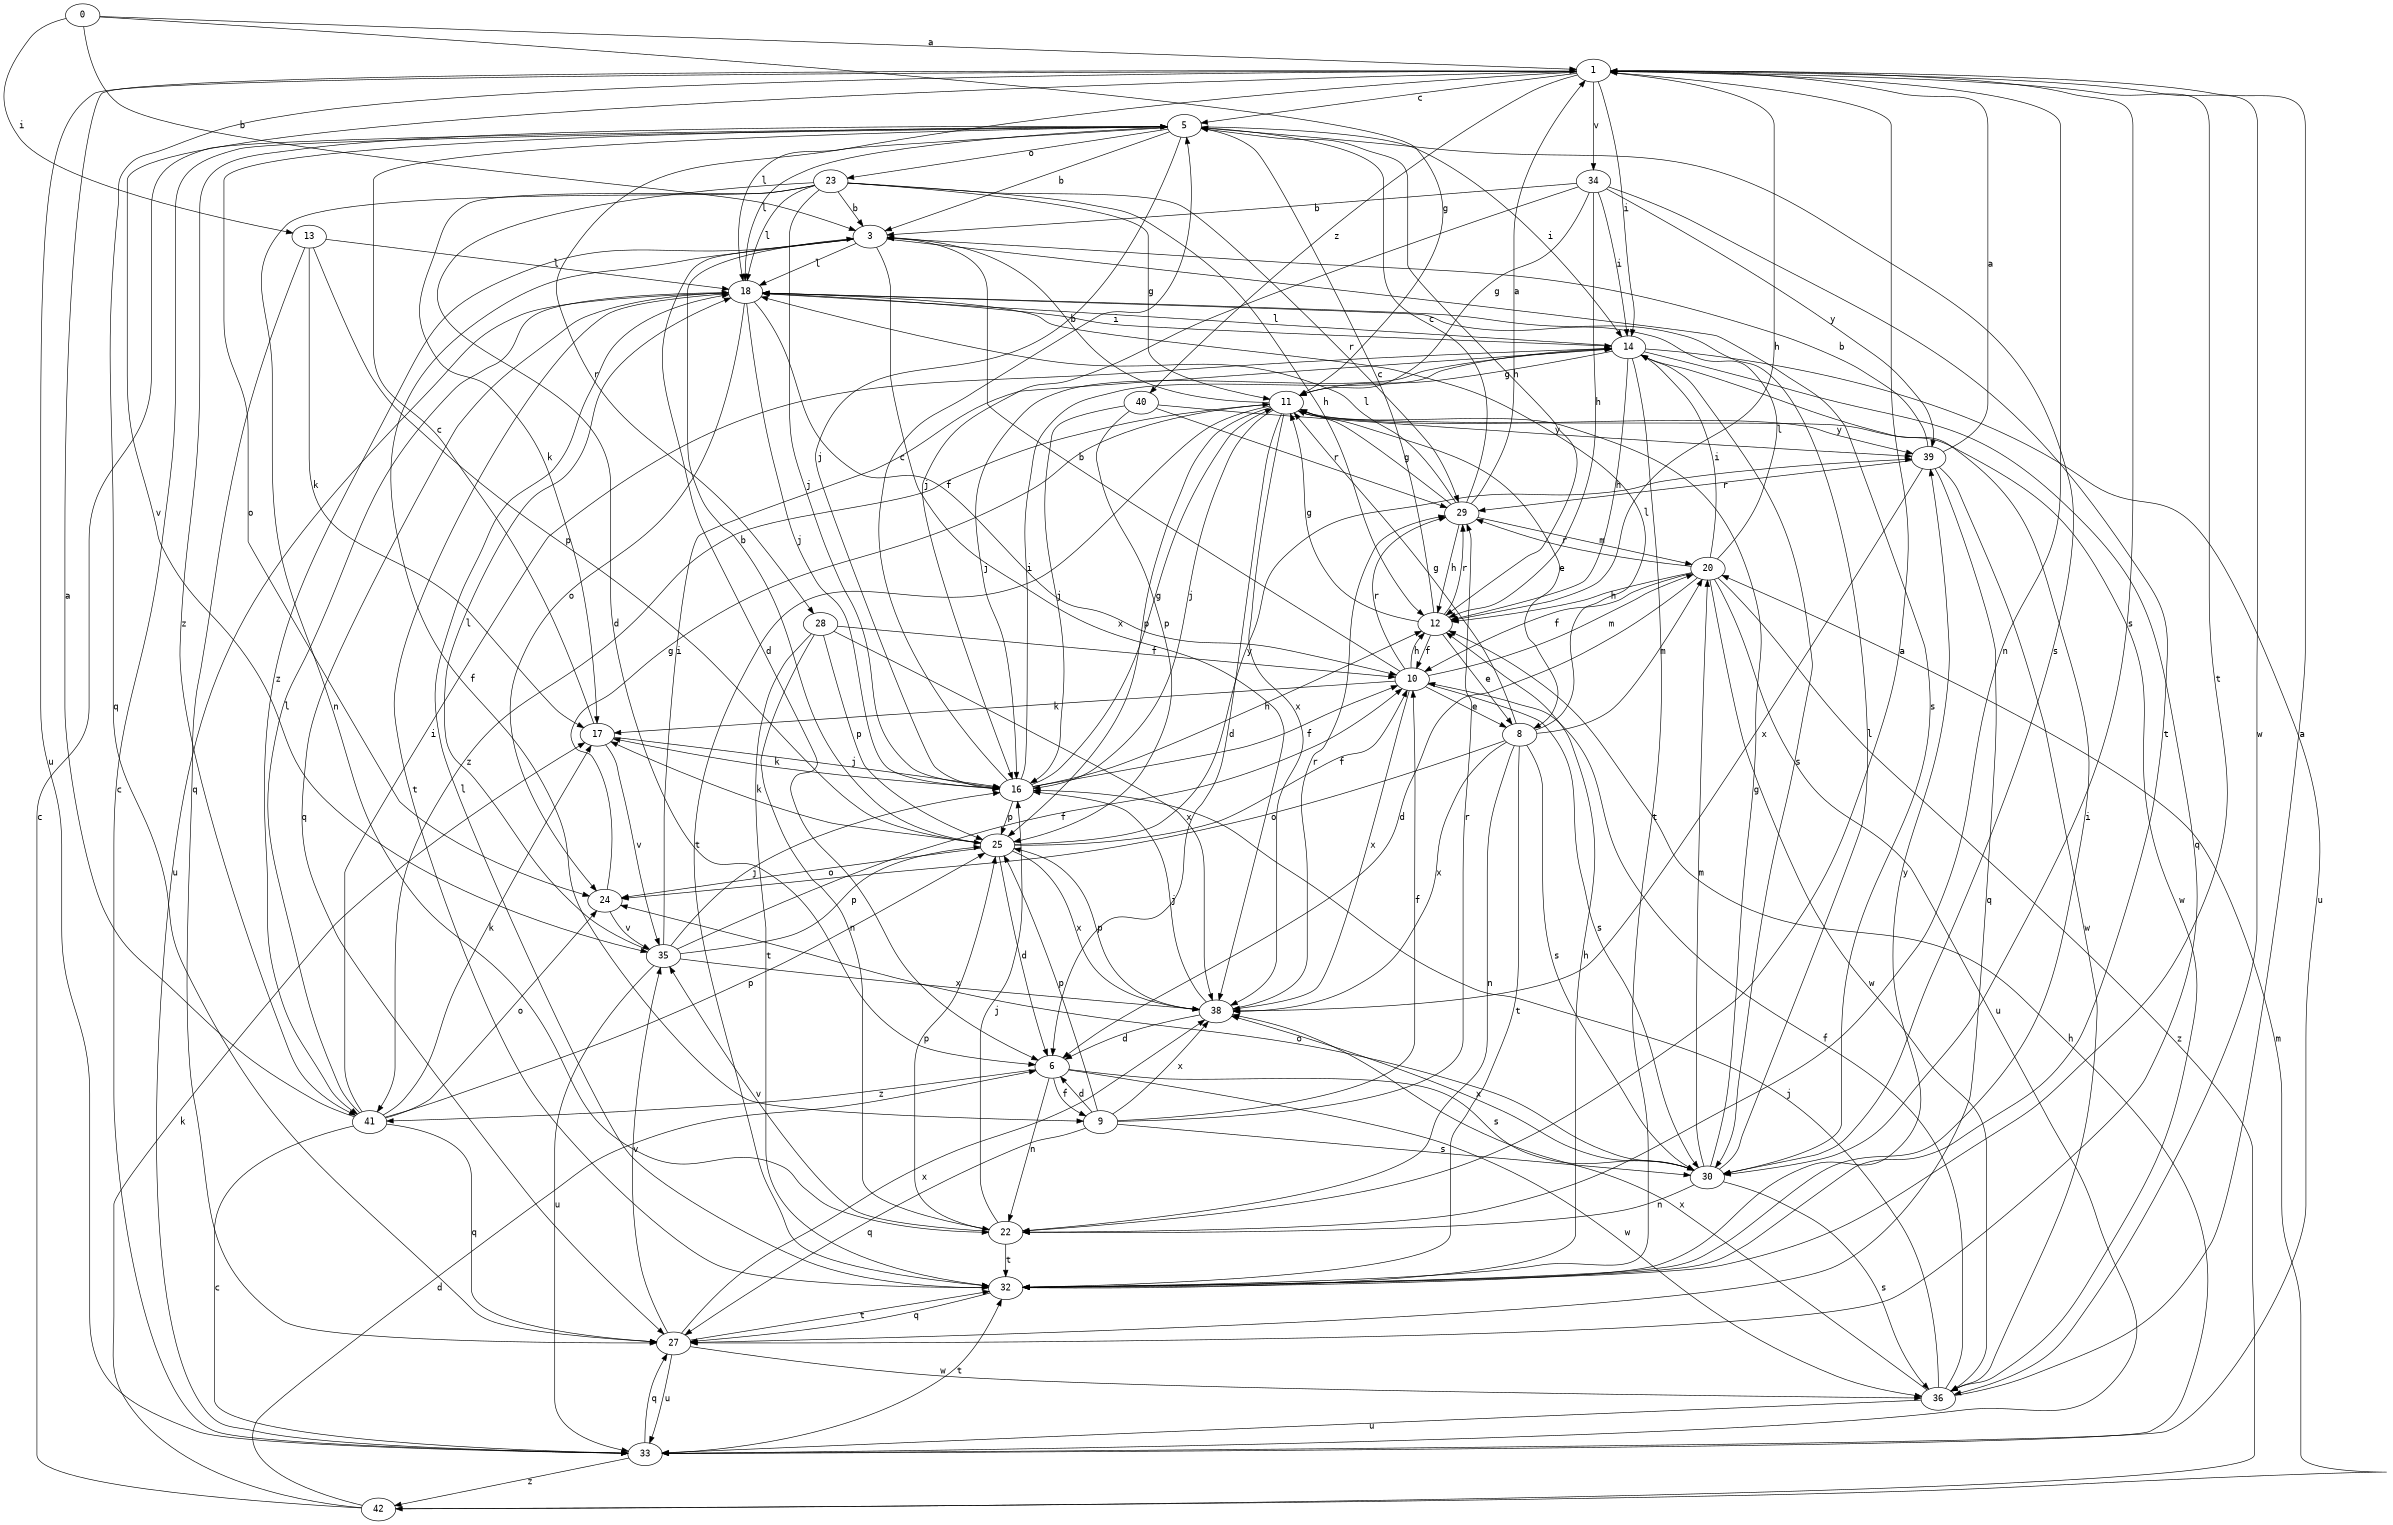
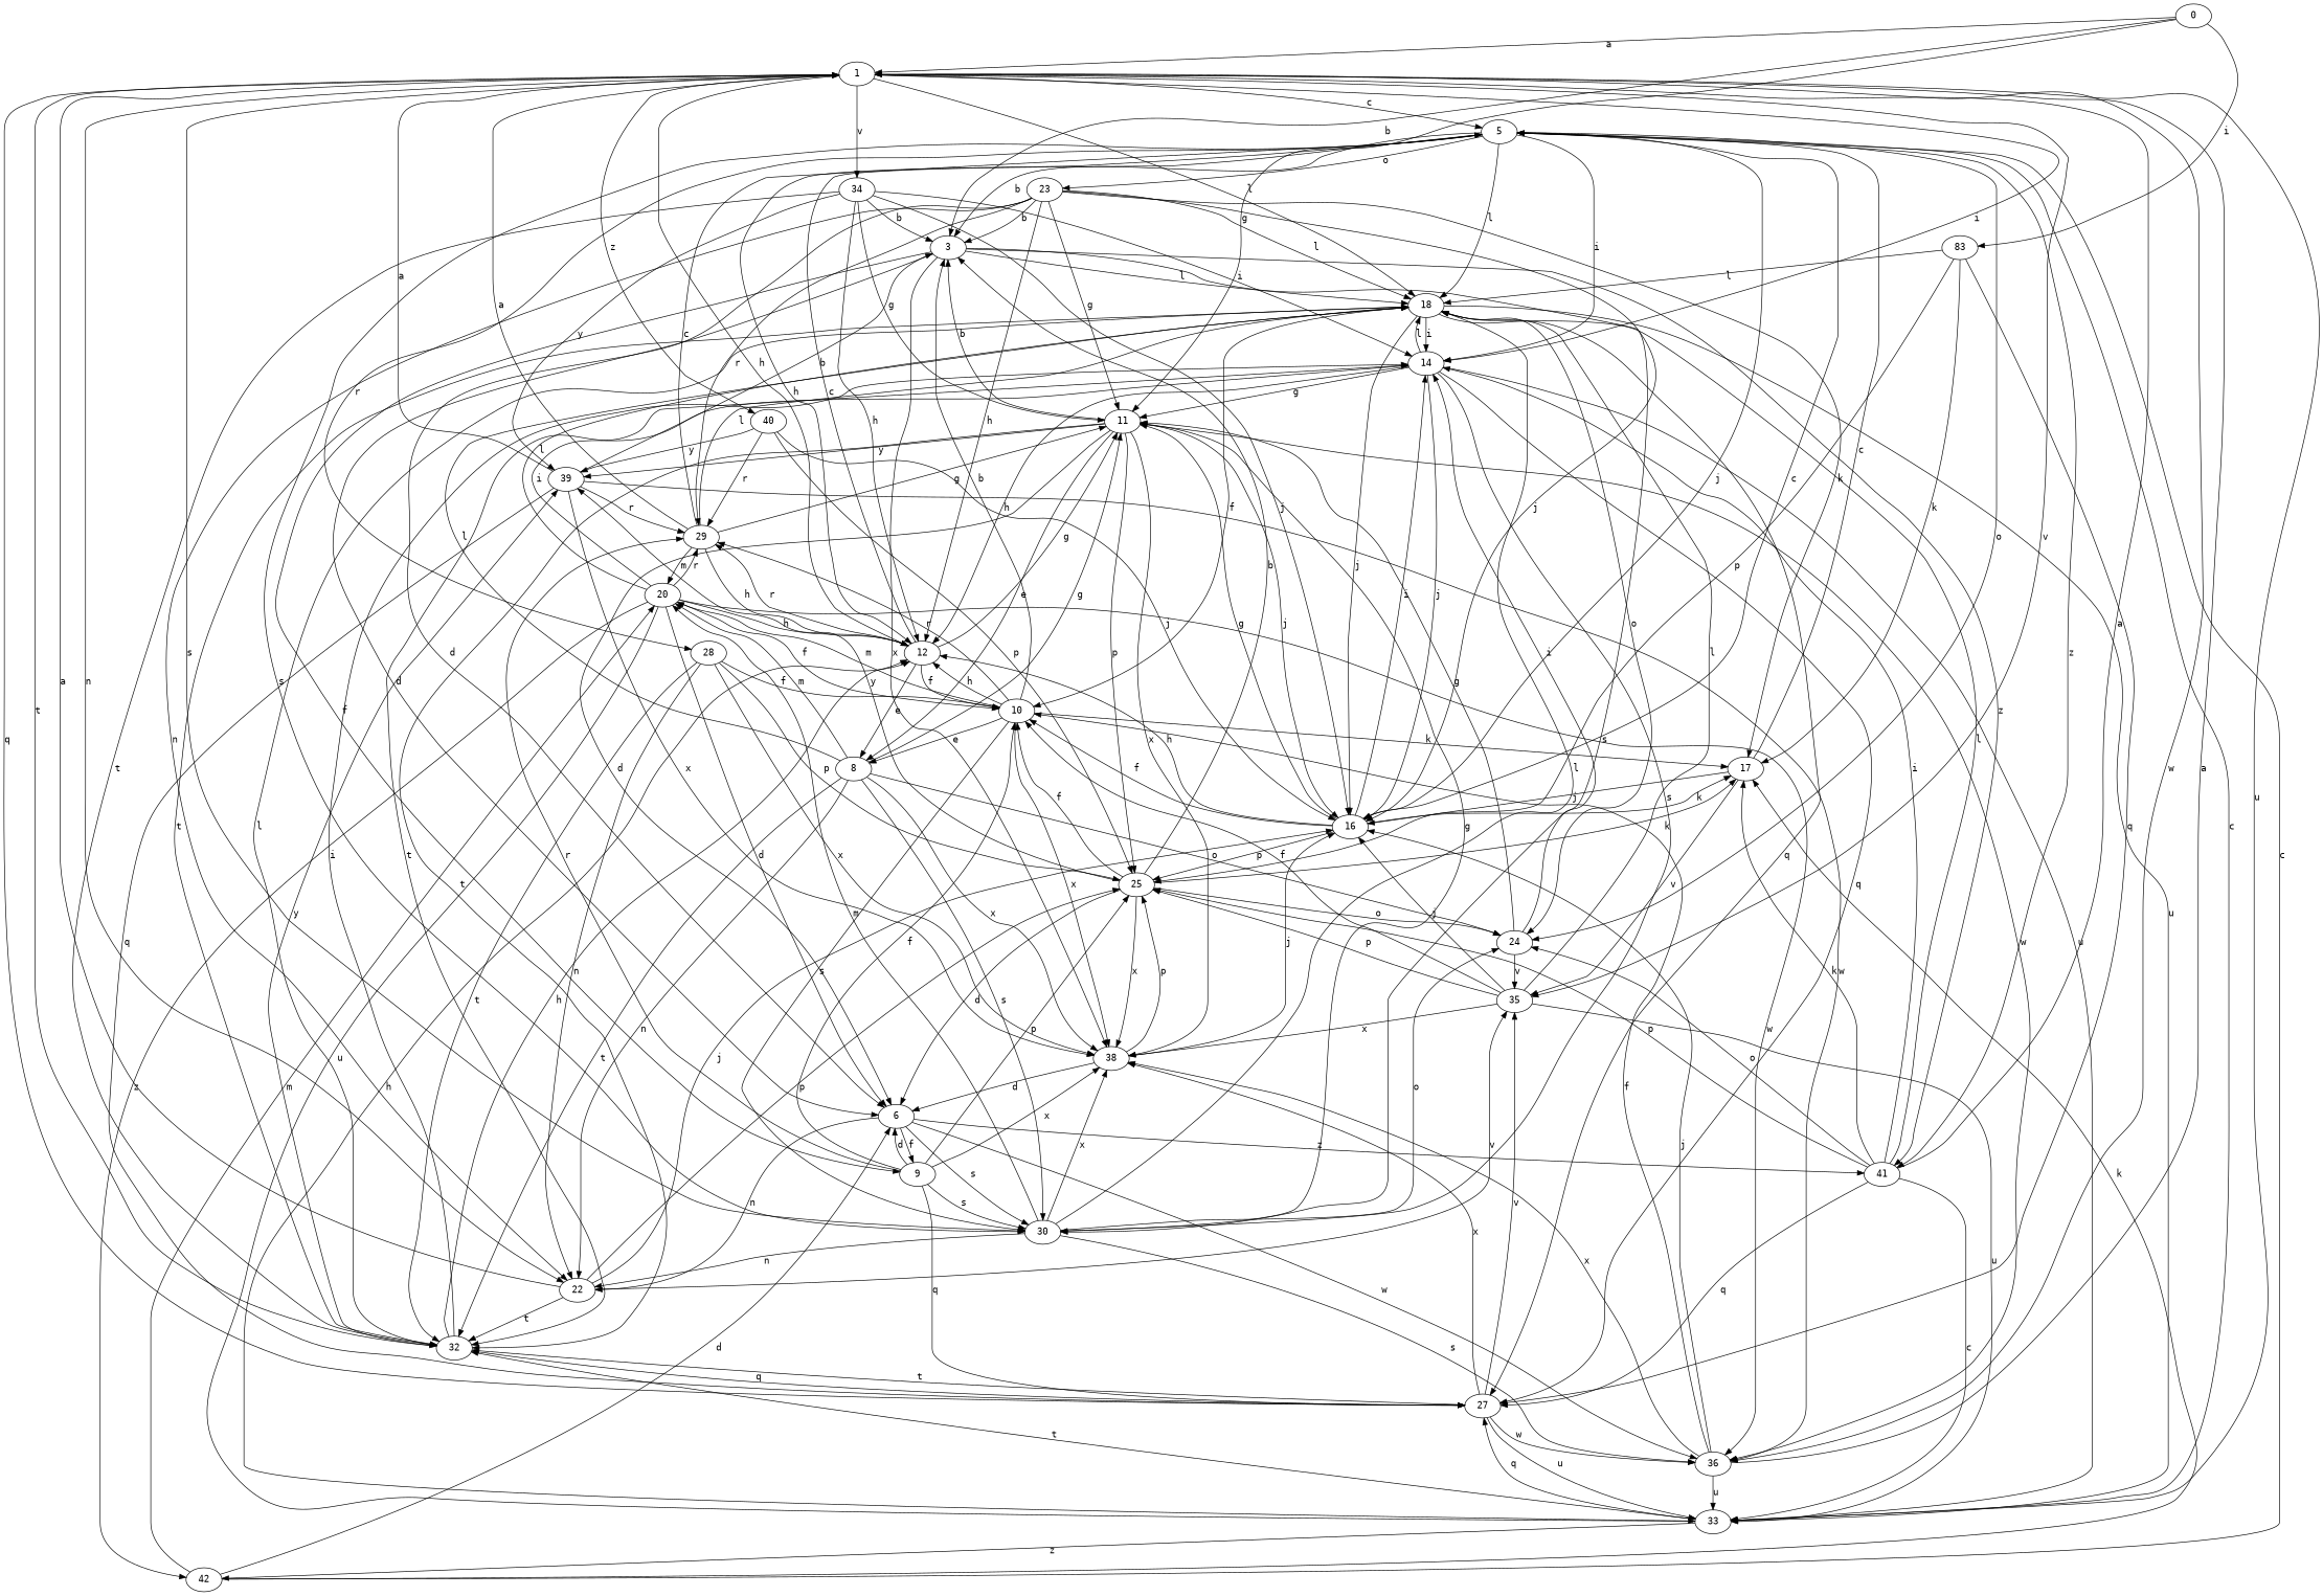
  strict digraph {
    fontname="DejaVu Sans Mono"
    node [fontname="DejaVu Sans Mono"]
    edge [fontname="DejaVu Sans Mono"]
    0
    1
    3
    11
-   13
+   13 [label=83]
    5
    12
    14
    18
    22
    27
    30
    32
    33
    34
    35
    36
    40
    6
    9
    38
    41
    16
    8
    25
    39
    17
    23
    24
    28
    10
    29
    20
    42
    0 -> 1 [label=a]
    0 -> 3 [label=b]
    0 -> 11 [label=g]
    0 -> 13 [label=i]
    1 -> 5 [label=c]
    1 -> 12 [label=h]
    1 -> 14 [label=i]
    1 -> 18 [label=l]
    1 -> 22 [label=n]
    1 -> 27 [label=q]
    1 -> 30 [label=s]
    1 -> 32 [label=t]
    1 -> 33 [label=u]
    1 -> 34 [label=v]
    1 -> 35 [label=v]
    1 -> 36 [label=w]
    1 -> 40 [label=z]
    3 -> 18 [label=l]
    3 -> 30 [label=s]
    3 -> 6 [label=d]
    3 -> 9 [label=f]
    3 -> 38 [label=x]
    3 -> 41 [label=z]
    11 -> 3 [label=b]
    11 -> 32 [label=t]
    11 -> 36 [label=w]
    11 -> 6 [label=d]
    11 -> 38 [label=x]
-   11 -> 41 [label=z]
    11 -> 16 [label=j]
    11 -> 8 [label=e]
    11 -> 25 [label=p]
    11 -> 39 [label=y]
    13 -> 18 [label=l]
    13 -> 27 [label=q]
    13 -> 25 [label=p]
    13 -> 17 [label=k]
    5 -> 3 [label=b]
    5 -> 12 [label=h]
    5 -> 14 [label=i]
    5 -> 18 [label=l]
    5 -> 30 [label=s]
    5 -> 41 [label=z]
    5 -> 16 [label=j]
    5 -> 23 [label=o]
    5 -> 24 [label=o]
    5 -> 28 [label=r]
    12 -> 11 [label=g]
    12 -> 5 [label=c]
    12 -> 8 [label=e]
    12 -> 10 [label=f]
    12 -> 29 [label=r]
    14 -> 11 [label=g]
    14 -> 12 [label=h]
    14 -> 18 [label=l]
    14 -> 27 [label=q]
    14 -> 30 [label=s]
    14 -> 32 [label=t]
    14 -> 33 [label=u]
    14 -> 16 [label=j]
    18 -> 14 [label=i]
    18 -> 27 [label=q]
    18 -> 32 [label=t]
    18 -> 33 [label=u]
    18 -> 16 [label=j]
    18 -> 24 [label=o]
    18 -> 10 [label=f]
    22 -> 1 [label=a]
    22 -> 32 [label=t]
    22 -> 35 [label=v]
    22 -> 16 [label=j]
    22 -> 25 [label=p]
    27 -> 32 [label=t]
    27 -> 33 [label=u]
    27 -> 35 [label=v]
    27 -> 36 [label=w]
    27 -> 38 [label=x]
    30 -> 11 [label=g]
    30 -> 18 [label=l]
    30 -> 22 [label=n]
    30 -> 36 [label=s]
    30 -> 38 [label=x]
    30 -> 24 [label=o]
    30 -> 20 [label=m]
    32 -> 12 [label=h]
    32 -> 14 [label=i]
    32 -> 18 [label=l]
    32 -> 27 [label=q]
    32 -> 39 [label=y]
    33 -> 5 [label=c]
    33 -> 12 [label=h]
    33 -> 27 [label=q]
    33 -> 32 [label=t]
    33 -> 42 [label=z]
    34 -> 3 [label=b]
    34 -> 11 [label=g]
    34 -> 12 [label=h]
    34 -> 14 [label=i]
    34 -> 32 [label=t]
    34 -> 16 [label=j]
    34 -> 39 [label=y]
-   35 -> 14 [label=i]
+   24 -> 14 [label=i]
    35 -> 18 [label=l]
    35 -> 33 [label=u]
    35 -> 38 [label=x]
    35 -> 16 [label=j]
    35 -> 25 [label=p]
    35 -> 10 [label=f]
    36 -> 1 [label=a]
    36 -> 33 [label=u]
    36 -> 38 [label=x]
    36 -> 16 [label=j]
    36 -> 10 [label=f]
    40 -> 16 [label=j]
    40 -> 25 [label=p]
    40 -> 39 [label=y]
    40 -> 29 [label=r]
    6 -> 22 [label=n]
    6 -> 30 [label=s]
    6 -> 36 [label=w]
    6 -> 9 [label=f]
    6 -> 41 [label=z]
    9 -> 27 [label=q]
    9 -> 30 [label=s]
    9 -> 6 [label=d]
    9 -> 38 [label=x]
    9 -> 25 [label=p]
    9 -> 10 [label=f]
    9 -> 29 [label=r]
    38 -> 6 [label=d]
    38 -> 16 [label=j]
    38 -> 25 [label=p]
-   38 -> 29 [label=r]
    41 -> 1 [label=a]
    41 -> 14 [label=i]
    41 -> 18 [label=l]
    41 -> 27 [label=q]
    41 -> 33 [label=c]
    41 -> 25 [label=p]
    41 -> 17 [label=k]
    41 -> 24 [label=o]
    16 -> 11 [label=g]
    16 -> 5 [label=c]
    16 -> 12 [label=h]
    16 -> 14 [label=i]
    16 -> 25 [label=p]
    16 -> 17 [label=k]
    16 -> 10 [label=f]
    8 -> 11 [label=g]
    8 -> 18 [label=l]
    8 -> 22 [label=n]
    8 -> 30 [label=s]
    8 -> 32 [label=t]
    8 -> 38 [label=x]
    8 -> 24 [label=o]
    8 -> 20 [label=m]
    25 -> 3 [label=b]
    25 -> 6 [label=d]
    25 -> 38 [label=x]
    25 -> 39 [label=y]
    25 -> 17 [label=k]
    25 -> 24 [label=o]
    25 -> 10 [label=f]
    39 -> 1 [label=a]
    39 -> 3 [label=b]
    39 -> 27 [label=q]
    39 -> 36 [label=w]
    39 -> 38 [label=x]
    39 -> 29 [label=r]
    17 -> 5 [label=c]
    17 -> 35 [label=v]
    17 -> 16 [label=j]
    23 -> 3 [label=b]
    23 -> 11 [label=g]
    23 -> 12 [label=h]
    23 -> 18 [label=l]
    23 -> 22 [label=n]
    23 -> 6 [label=d]
    23 -> 16 [label=j]
    23 -> 17 [label=k]
    23 -> 29 [label=r]
    24 -> 11 [label=g]
    24 -> 35 [label=v]
    28 -> 22 [label=n]
    28 -> 32 [label=t]
    28 -> 38 [label=x]
    28 -> 25 [label=p]
    28 -> 10 [label=f]
    10 -> 3 [label=b]
    10 -> 12 [label=h]
    10 -> 30 [label=s]
    10 -> 38 [label=x]
    10 -> 8 [label=e]
    10 -> 17 [label=k]
    10 -> 29 [label=r]
    10 -> 20 [label=m]
    29 -> 1 [label=a]
    29 -> 11 [label=g]
    29 -> 5 [label=c]
    29 -> 12 [label=h]
    29 -> 18 [label=l]
    29 -> 20 [label=m]
    20 -> 12 [label=h]
    20 -> 14 [label=i]
    20 -> 18 [label=l]
    20 -> 33 [label=u]
    20 -> 36 [label=w]
    20 -> 6 [label=d]
    20 -> 10 [label=f]
    20 -> 29 [label=r]
    20 -> 42 [label=z]
    42 -> 5 [label=c]
    42 -> 6 [label=d]
    42 -> 17 [label=k]
    42 -> 20 [label=m]
  }
